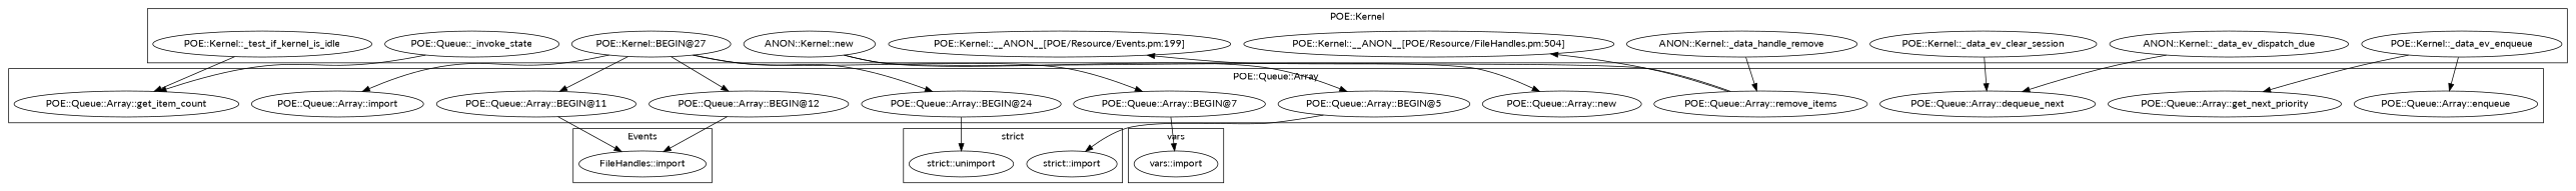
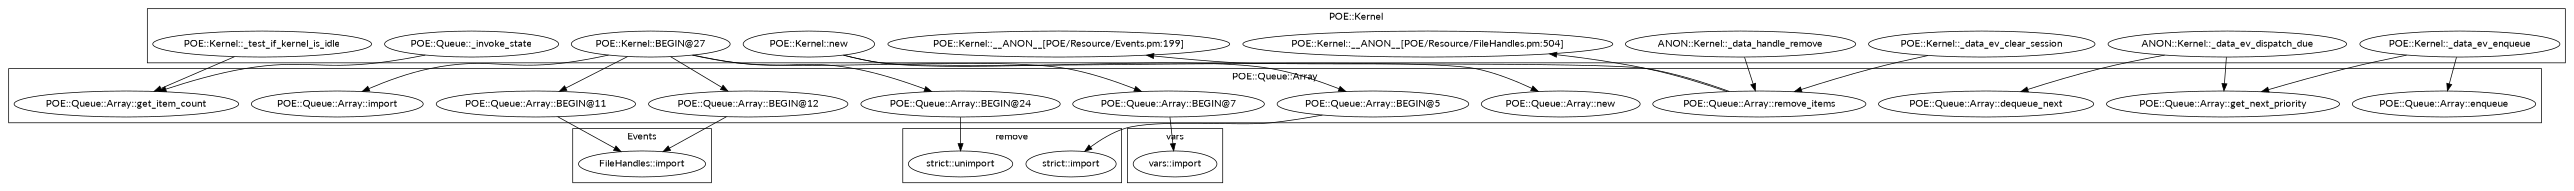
  digraph {
    fontname=Lato
    node [fontname=Lato]
    edge [fontname=Lato]
    n1 [label="FileHandles::import"]
    "strict::import"
    "strict::unimport"
    n4 [label="ANON::Kernel::_data_ev_dispatch_due"]
    n5 [label="ANON::Kernel::_data_handle_remove"]
    "POE::Kernel::_data_ev_clear_session"
    "POE::Kernel::__ANON__[POE/Resource/FileHandles.pm:504]"
    "POE::Kernel::_data_ev_enqueue"
-   "POE::Kernel::new" [label="ANON::Kernel::new"]
+   "POE::Kernel::new"
    "POE::Kernel::__ANON__[POE/Resource/Events.pm:199]"
    "POE::Kernel::BEGIN@27"
    n12 [label="POE::Queue::_invoke_state"]
    "POE::Kernel::_test_if_kernel_is_idle"
    "vars::import"
    "POE::Queue::Array::import"
    "POE::Queue::Array::remove_items"
    "POE::Queue::Array::get_item_count"
    "POE::Queue::Array::get_next_priority"
    "POE::Queue::Array::BEGIN@11"
    "POE::Queue::Array::new"
    "POE::Queue::Array::BEGIN@12"
    "POE::Queue::Array::BEGIN@5"
    "POE::Queue::Array::enqueue"
    "POE::Queue::Array::dequeue_next"
    "POE::Queue::Array::BEGIN@7"
    "POE::Queue::Array::BEGIN@24"
    subgraph cluster_1 {
      label=Events
      n1
    }
    subgraph cluster_2 {
-     label="strict"
+     label=remove
      "strict::import"
      "strict::unimport"
    }
    subgraph cluster_3 {
      label="POE::Kernel"
      n4
      n5
      "POE::Kernel::_data_ev_clear_session"
      "POE::Kernel::__ANON__[POE/Resource/FileHandles.pm:504]"
      "POE::Kernel::_data_ev_enqueue"
      "POE::Kernel::new"
      "POE::Kernel::__ANON__[POE/Resource/Events.pm:199]"
      "POE::Kernel::BEGIN@27"
      n12
      "POE::Kernel::_test_if_kernel_is_idle"
    }
    subgraph cluster_4 {
      label=vars
      "vars::import"
    }
    subgraph cluster_5 {
      label="POE::Queue::Array"
      "POE::Queue::Array::import"
      "POE::Queue::Array::remove_items"
      "POE::Queue::Array::get_item_count"
      "POE::Queue::Array::get_next_priority"
      "POE::Queue::Array::BEGIN@11"
      "POE::Queue::Array::new"
      "POE::Queue::Array::BEGIN@12"
      "POE::Queue::Array::BEGIN@5"
      "POE::Queue::Array::enqueue"
      "POE::Queue::Array::dequeue_next"
      "POE::Queue::Array::BEGIN@7"
      "POE::Queue::Array::BEGIN@24"
    }
+   n4 -> "POE::Queue::Array::get_next_priority"
    n4 -> "POE::Queue::Array::dequeue_next"
    n5 -> "POE::Queue::Array::remove_items"
-   "POE::Kernel::_data_ev_clear_session" -> "POE::Queue::Array::dequeue_next"
+   "POE::Kernel::_data_ev_clear_session" -> "POE::Queue::Array::remove_items"
    "POE::Kernel::_data_ev_enqueue" -> "POE::Queue::Array::get_next_priority"
    "POE::Kernel::_data_ev_enqueue" -> "POE::Queue::Array::enqueue"
    "POE::Kernel::new" -> "POE::Queue::Array::new"
    "POE::Kernel::new" -> "POE::Queue::Array::BEGIN@5"
    "POE::Kernel::BEGIN@27" -> "POE::Queue::Array::import"
    "POE::Kernel::BEGIN@27" -> "POE::Queue::Array::BEGIN@11"
    "POE::Kernel::BEGIN@27" -> "POE::Queue::Array::BEGIN@12"
    "POE::Kernel::BEGIN@27" -> "POE::Queue::Array::BEGIN@7"
    "POE::Kernel::BEGIN@27" -> "POE::Queue::Array::BEGIN@24"
    n12 -> "POE::Queue::Array::get_item_count"
    "POE::Kernel::_test_if_kernel_is_idle" -> "POE::Queue::Array::get_item_count"
    "POE::Queue::Array::remove_items" -> "POE::Kernel::__ANON__[POE/Resource/FileHandles.pm:504]"
    "POE::Queue::Array::remove_items" -> "POE::Kernel::__ANON__[POE/Resource/Events.pm:199]"
    "POE::Queue::Array::BEGIN@11" -> n1
    "POE::Queue::Array::BEGIN@12" -> n1
    "POE::Queue::Array::BEGIN@5" -> "strict::import"
    "POE::Queue::Array::BEGIN@7" -> "vars::import"
    "POE::Queue::Array::BEGIN@24" -> "strict::unimport"
  }
